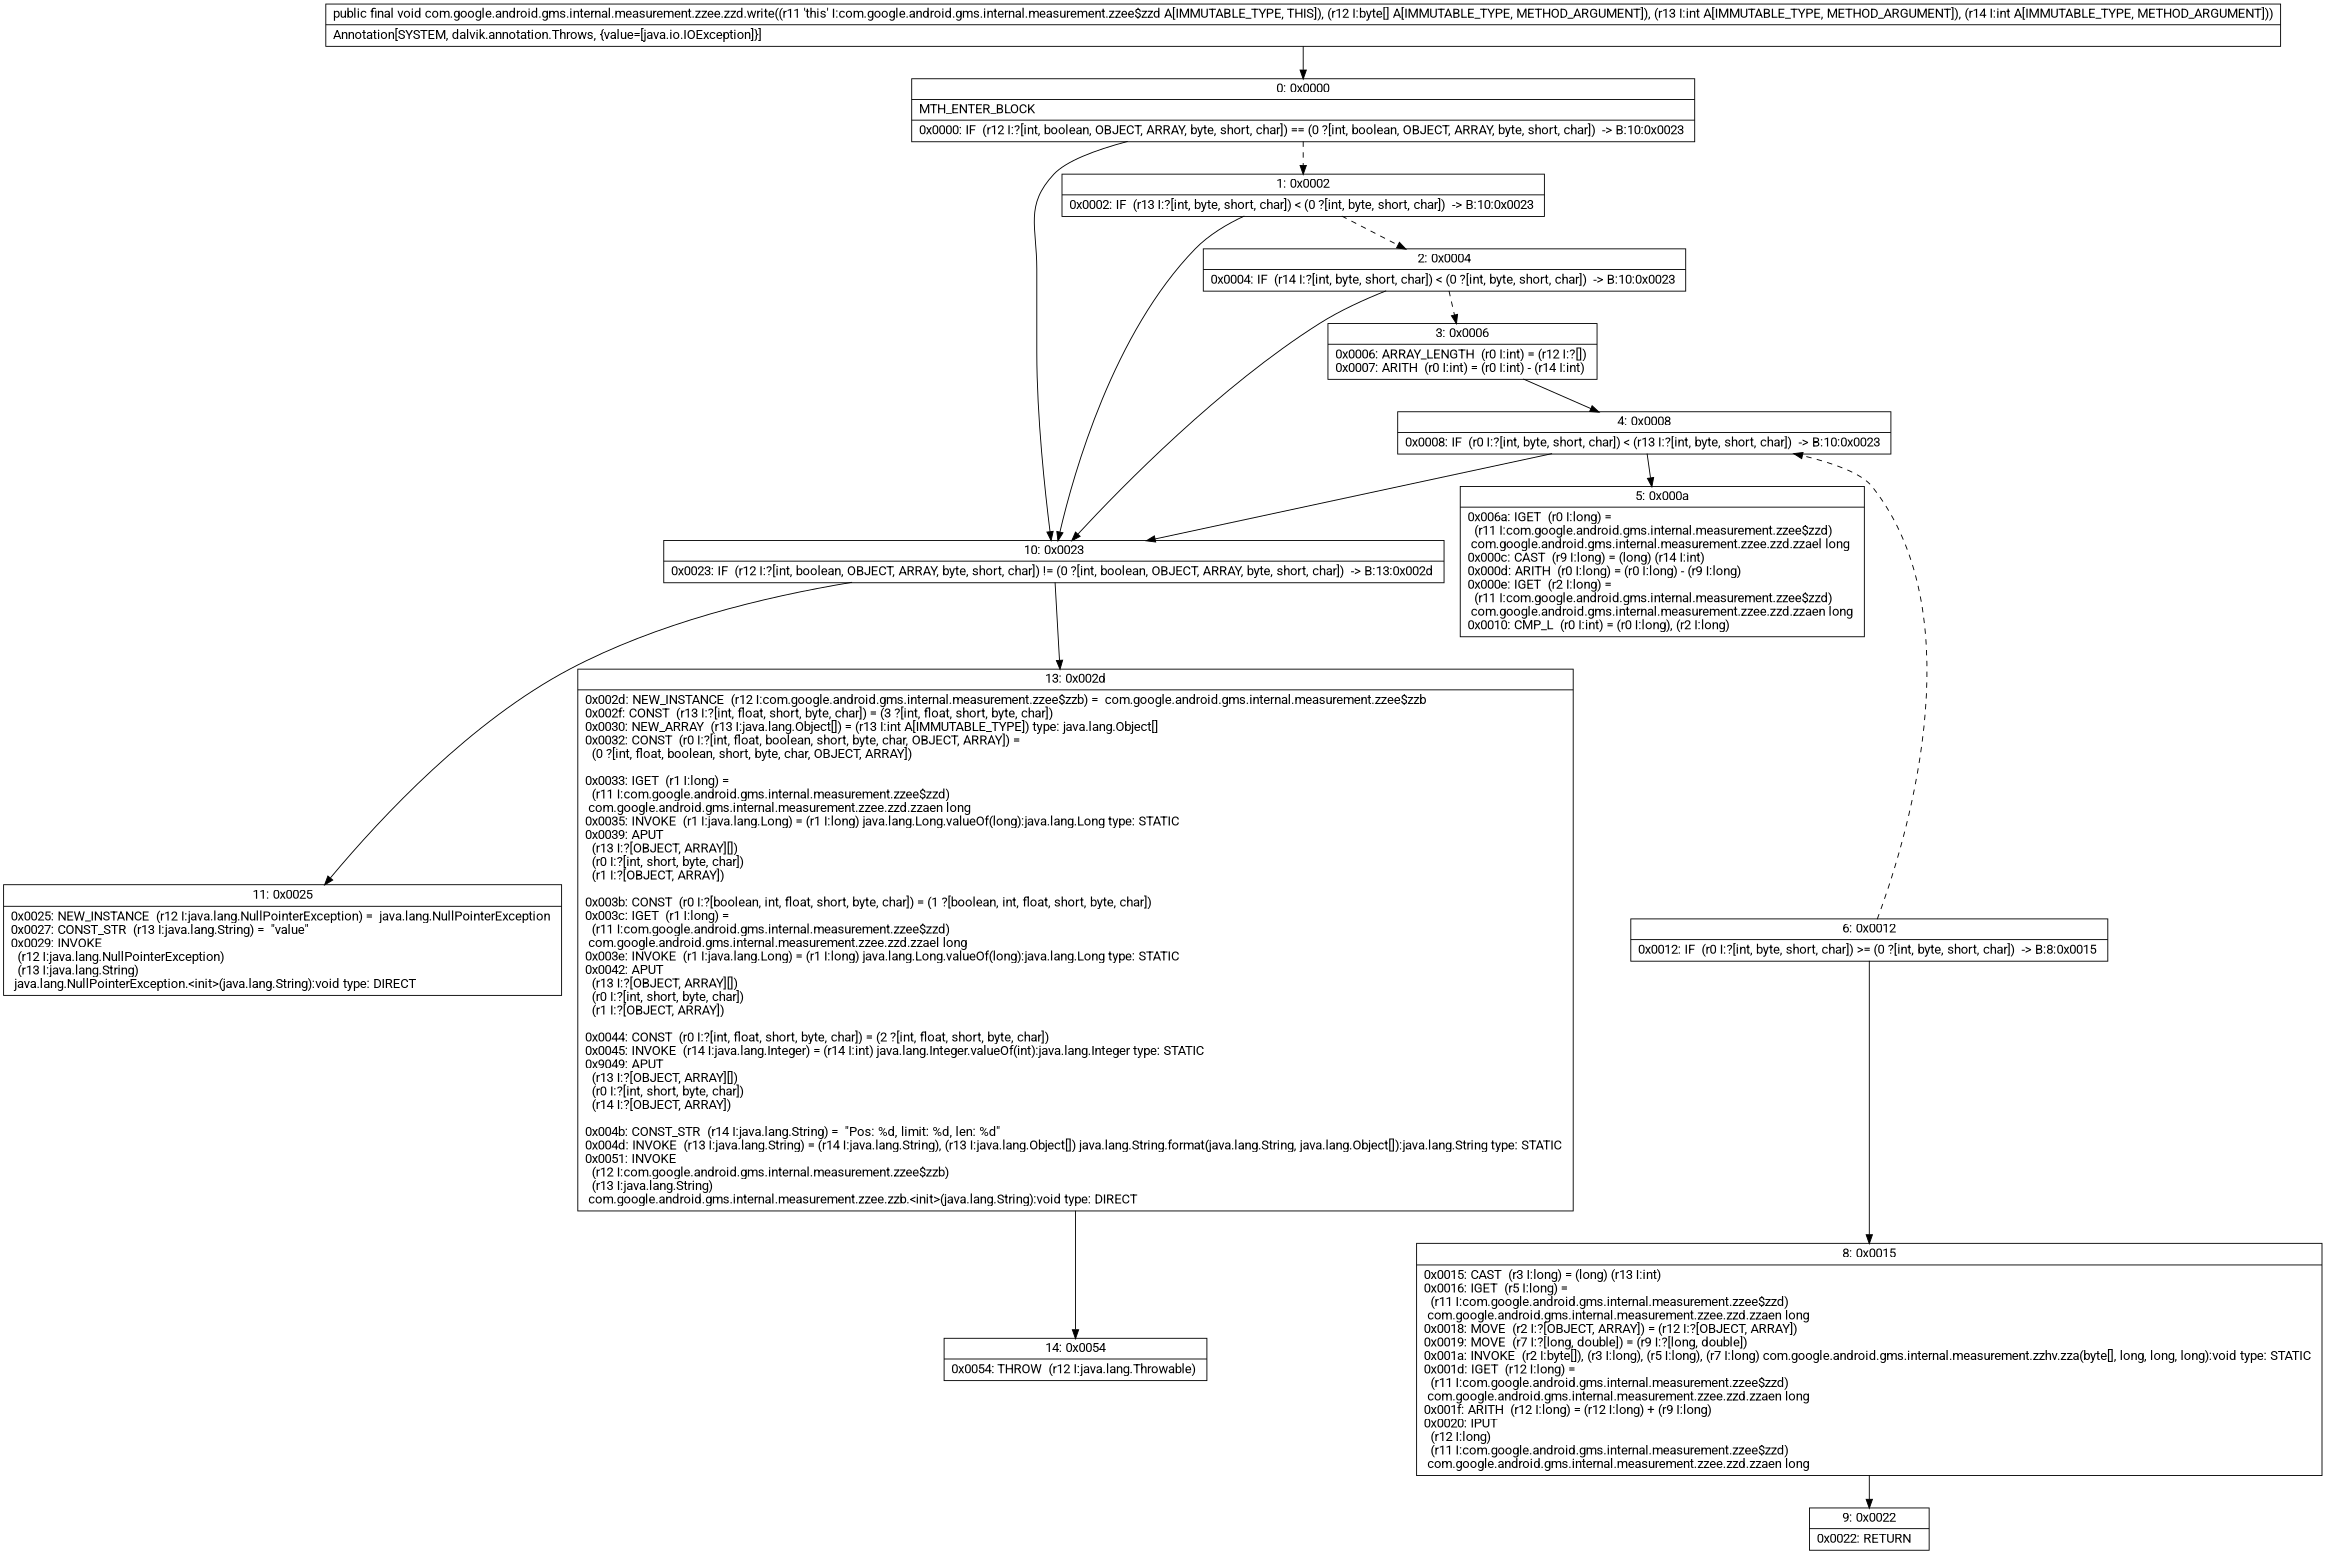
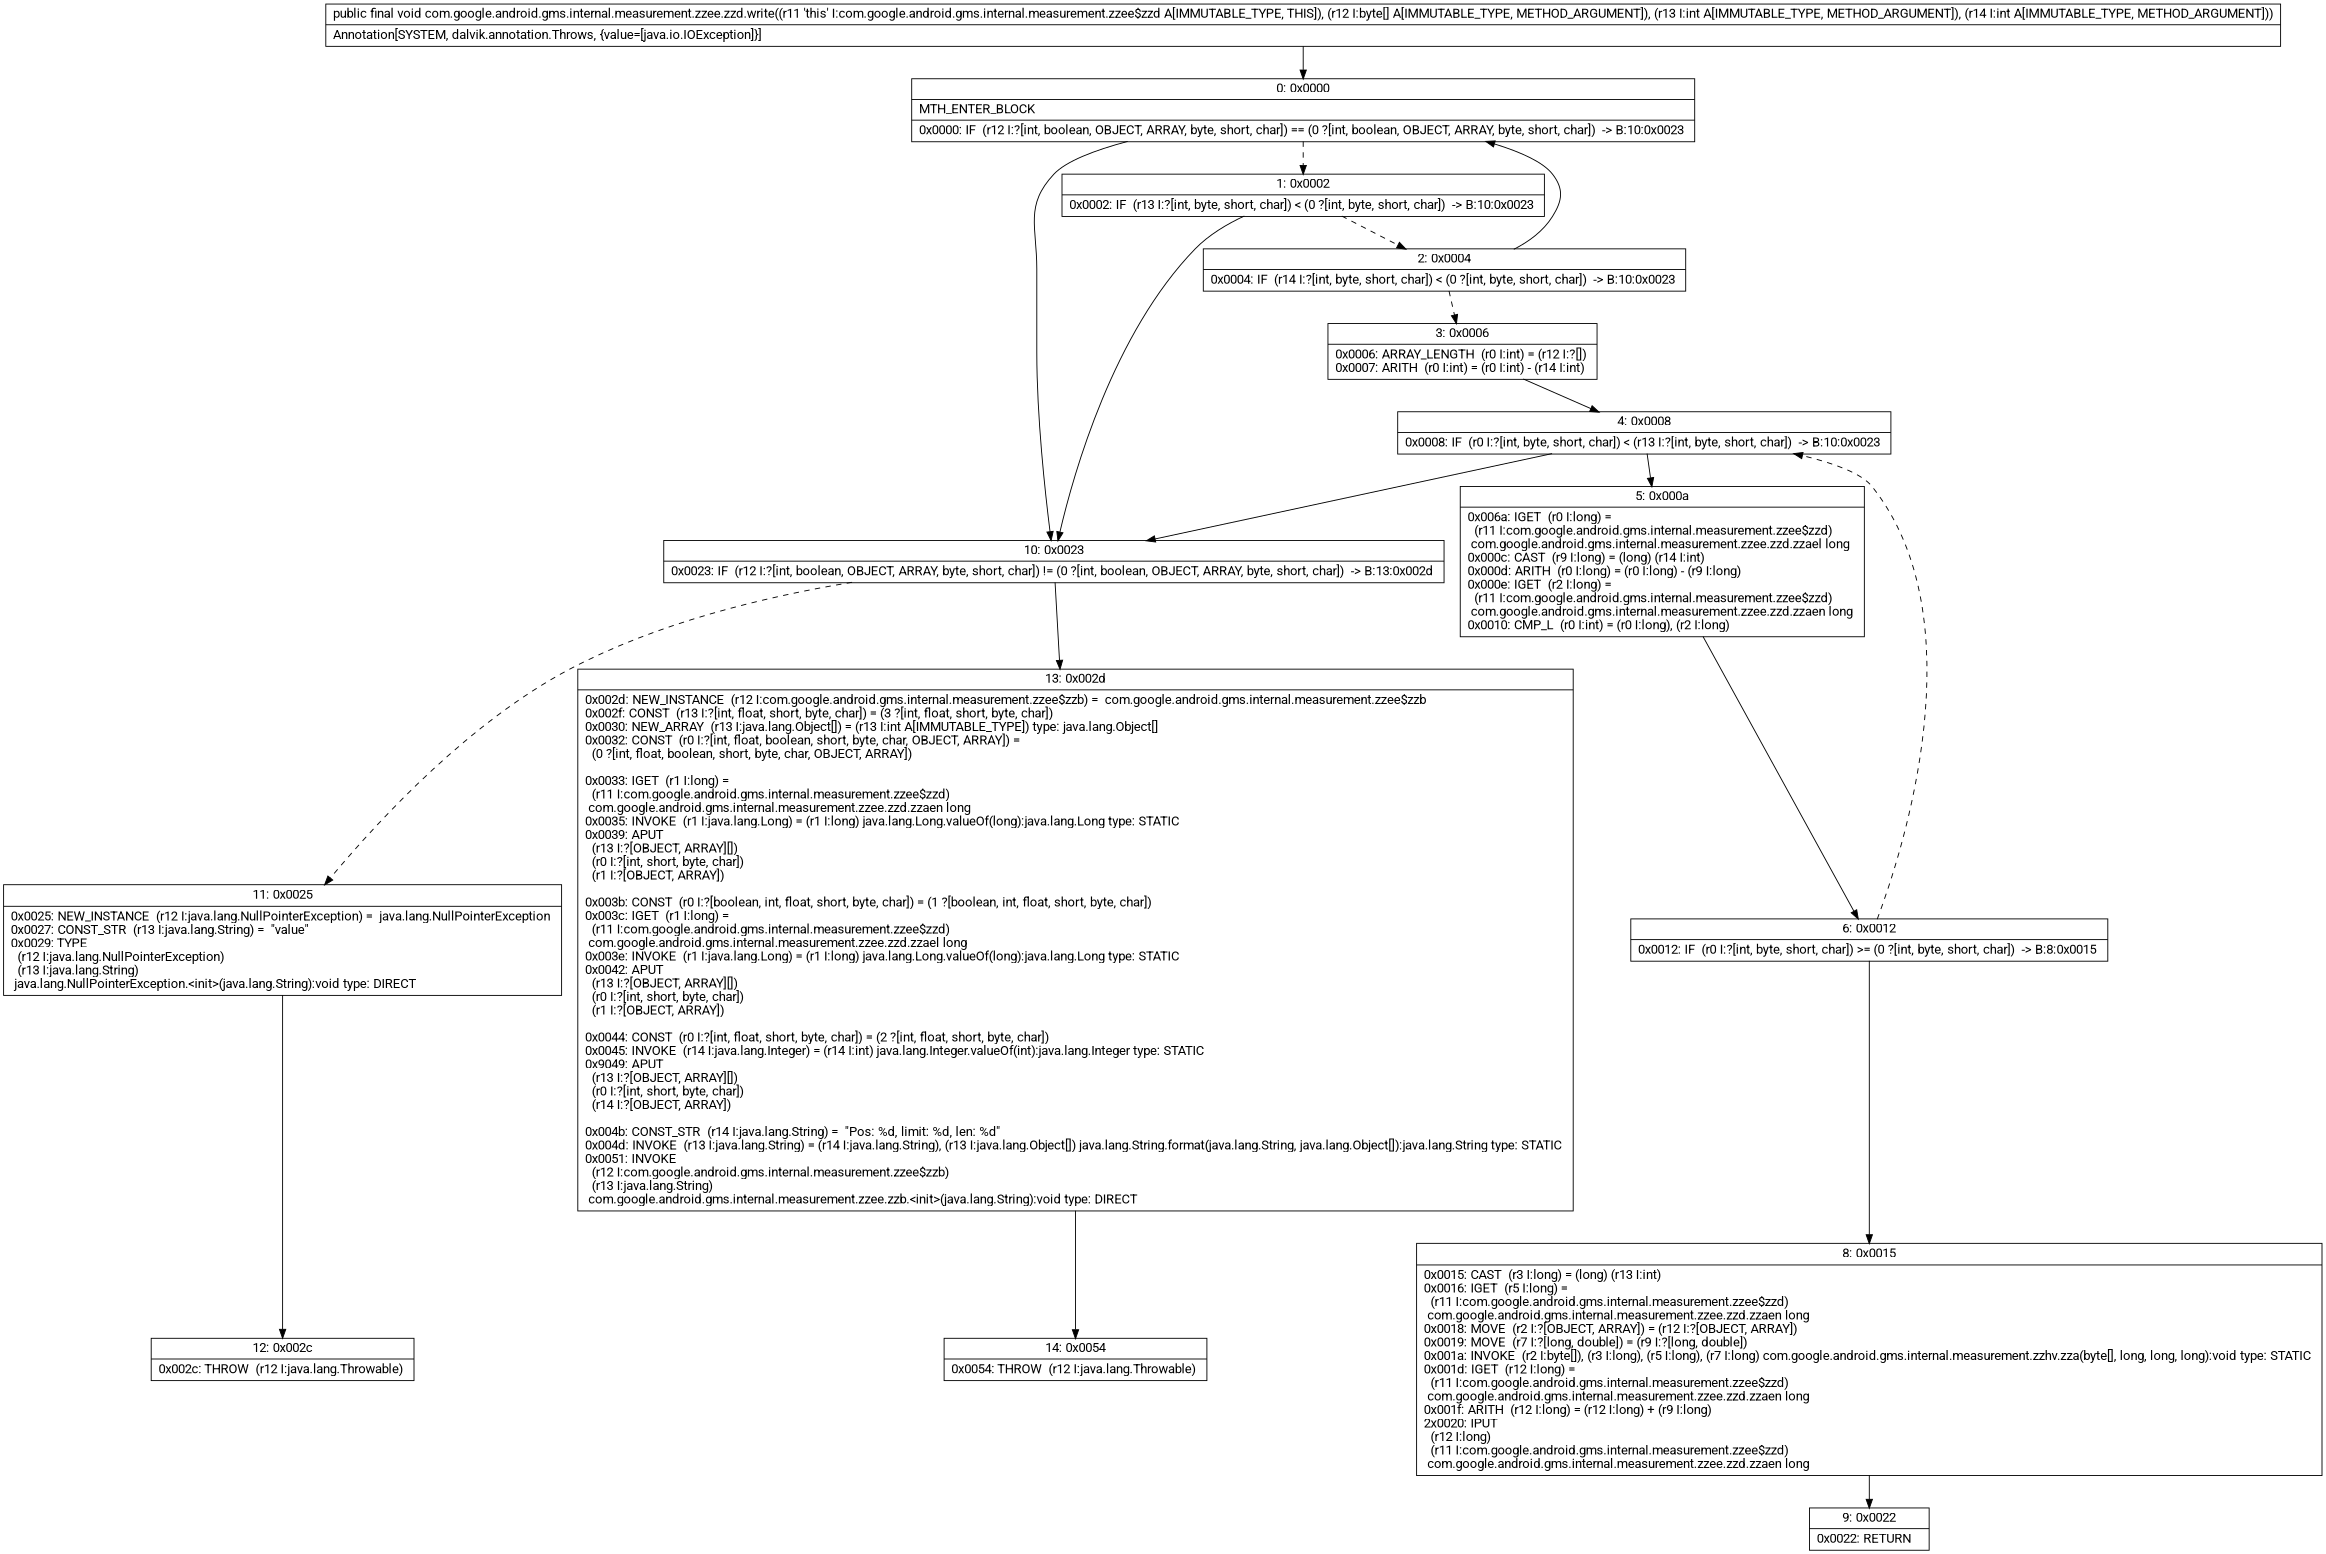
  digraph {
    fontname=Roboto
    node [fontname=Roboto shape=record]
    edge [fontname=Roboto]
    n1 [label="{0\:\ 0x0000|MTH_ENTER_BLOCK\l|0x0000: IF  (r12 I:?[int, boolean, OBJECT, ARRAY, byte, short, char]) == (0 ?[int, boolean, OBJECT, ARRAY, byte, short, char])  \-\> B:10:0x0023 \l}"]
    n2 [label="{1\:\ 0x0002|0x0002: IF  (r13 I:?[int, byte, short, char]) \< (0 ?[int, byte, short, char])  \-\> B:10:0x0023 \l}"]
    n3 [label="{10\:\ 0x0023|0x0023: IF  (r12 I:?[int, boolean, OBJECT, ARRAY, byte, short, char]) != (0 ?[int, boolean, OBJECT, ARRAY, byte, short, char])  \-\> B:13:0x002d \l}"]
    n4 [label="{2\:\ 0x0004|0x0004: IF  (r14 I:?[int, byte, short, char]) \< (0 ?[int, byte, short, char])  \-\> B:10:0x0023 \l}"]
-   n5 [label="{11\:\ 0x0025|0x0025: NEW_INSTANCE  (r12 I:java.lang.NullPointerException) =  java.lang.NullPointerException \l0x0027: CONST_STR  (r13 I:java.lang.String) =  \"value\" \l0x0029: INVOKE  \l  (r12 I:java.lang.NullPointerException)\l  (r13 I:java.lang.String)\l java.lang.NullPointerException.\<init\>(java.lang.String):void type: DIRECT \l}"]
+   n5 [label="{11\:\ 0x0025|0x0025: NEW_INSTANCE  (r12 I:java.lang.NullPointerException) =  java.lang.NullPointerException \l0x0027: CONST_STR  (r13 I:java.lang.String) =  \"value\" \l0x0029: TYPE  \l  (r12 I:java.lang.NullPointerException)\l  (r13 I:java.lang.String)\l java.lang.NullPointerException.\<init\>(java.lang.String):void type: DIRECT \l}"]
    n6 [label="{13\:\ 0x002d|0x002d: NEW_INSTANCE  (r12 I:com.google.android.gms.internal.measurement.zzee$zzb) =  com.google.android.gms.internal.measurement.zzee$zzb \l0x002f: CONST  (r13 I:?[int, float, short, byte, char]) = (3 ?[int, float, short, byte, char]) \l0x0030: NEW_ARRAY  (r13 I:java.lang.Object[]) = (r13 I:int A[IMMUTABLE_TYPE]) type: java.lang.Object[] \l0x0032: CONST  (r0 I:?[int, float, boolean, short, byte, char, OBJECT, ARRAY]) = \l  (0 ?[int, float, boolean, short, byte, char, OBJECT, ARRAY])\l \l0x0033: IGET  (r1 I:long) = \l  (r11 I:com.google.android.gms.internal.measurement.zzee$zzd)\l com.google.android.gms.internal.measurement.zzee.zzd.zzaen long \l0x0035: INVOKE  (r1 I:java.lang.Long) = (r1 I:long) java.lang.Long.valueOf(long):java.lang.Long type: STATIC \l0x0039: APUT  \l  (r13 I:?[OBJECT, ARRAY][])\l  (r0 I:?[int, short, byte, char])\l  (r1 I:?[OBJECT, ARRAY])\l \l0x003b: CONST  (r0 I:?[boolean, int, float, short, byte, char]) = (1 ?[boolean, int, float, short, byte, char]) \l0x003c: IGET  (r1 I:long) = \l  (r11 I:com.google.android.gms.internal.measurement.zzee$zzd)\l com.google.android.gms.internal.measurement.zzee.zzd.zzael long \l0x003e: INVOKE  (r1 I:java.lang.Long) = (r1 I:long) java.lang.Long.valueOf(long):java.lang.Long type: STATIC \l0x0042: APUT  \l  (r13 I:?[OBJECT, ARRAY][])\l  (r0 I:?[int, short, byte, char])\l  (r1 I:?[OBJECT, ARRAY])\l \l0x0044: CONST  (r0 I:?[int, float, short, byte, char]) = (2 ?[int, float, short, byte, char]) \l0x0045: INVOKE  (r14 I:java.lang.Integer) = (r14 I:int) java.lang.Integer.valueOf(int):java.lang.Integer type: STATIC \l0x9049: APUT  \l  (r13 I:?[OBJECT, ARRAY][])\l  (r0 I:?[int, short, byte, char])\l  (r14 I:?[OBJECT, ARRAY])\l \l0x004b: CONST_STR  (r14 I:java.lang.String) =  \"Pos: %d, limit: %d, len: %d\" \l0x004d: INVOKE  (r13 I:java.lang.String) = (r14 I:java.lang.String), (r13 I:java.lang.Object[]) java.lang.String.format(java.lang.String, java.lang.Object[]):java.lang.String type: STATIC \l0x0051: INVOKE  \l  (r12 I:com.google.android.gms.internal.measurement.zzee$zzb)\l  (r13 I:java.lang.String)\l com.google.android.gms.internal.measurement.zzee.zzb.\<init\>(java.lang.String):void type: DIRECT \l}"]
    n7 [label="{3\:\ 0x0006|0x0006: ARRAY_LENGTH  (r0 I:int) = (r12 I:?[]) \l0x0007: ARITH  (r0 I:int) = (r0 I:int) \- (r14 I:int) \l}"]
    n8 [label="{4\:\ 0x0008|0x0008: IF  (r0 I:?[int, byte, short, char]) \< (r13 I:?[int, byte, short, char])  \-\> B:10:0x0023 \l}"]
    n9 [label="{5\:\ 0x000a|0x006a: IGET  (r0 I:long) = \l  (r11 I:com.google.android.gms.internal.measurement.zzee$zzd)\l com.google.android.gms.internal.measurement.zzee.zzd.zzael long \l0x000c: CAST  (r9 I:long) = (long) (r14 I:int) \l0x000d: ARITH  (r0 I:long) = (r0 I:long) \- (r9 I:long) \l0x000e: IGET  (r2 I:long) = \l  (r11 I:com.google.android.gms.internal.measurement.zzee$zzd)\l com.google.android.gms.internal.measurement.zzee.zzd.zzaen long \l0x0010: CMP_L  (r0 I:int) = (r0 I:long), (r2 I:long) \l}"]
    n10 [label="{6\:\ 0x0012|0x0012: IF  (r0 I:?[int, byte, short, char]) \>= (0 ?[int, byte, short, char])  \-\> B:8:0x0015 \l}"]
-   n11 [label="{8\:\ 0x0015|0x0015: CAST  (r3 I:long) = (long) (r13 I:int) \l0x0016: IGET  (r5 I:long) = \l  (r11 I:com.google.android.gms.internal.measurement.zzee$zzd)\l com.google.android.gms.internal.measurement.zzee.zzd.zzaen long \l0x0018: MOVE  (r2 I:?[OBJECT, ARRAY]) = (r12 I:?[OBJECT, ARRAY]) \l0x0019: MOVE  (r7 I:?[long, double]) = (r9 I:?[long, double]) \l0x001a: INVOKE  (r2 I:byte[]), (r3 I:long), (r5 I:long), (r7 I:long) com.google.android.gms.internal.measurement.zzhv.zza(byte[], long, long, long):void type: STATIC \l0x001d: IGET  (r12 I:long) = \l  (r11 I:com.google.android.gms.internal.measurement.zzee$zzd)\l com.google.android.gms.internal.measurement.zzee.zzd.zzaen long \l0x001f: ARITH  (r12 I:long) = (r12 I:long) + (r9 I:long) \l0x0020: IPUT  \l  (r12 I:long)\l  (r11 I:com.google.android.gms.internal.measurement.zzee$zzd)\l com.google.android.gms.internal.measurement.zzee.zzd.zzaen long \l}"]
+   n11 [label="{8\:\ 0x0015|0x0015: CAST  (r3 I:long) = (long) (r13 I:int) \l0x0016: IGET  (r5 I:long) = \l  (r11 I:com.google.android.gms.internal.measurement.zzee$zzd)\l com.google.android.gms.internal.measurement.zzee.zzd.zzaen long \l0x0018: MOVE  (r2 I:?[OBJECT, ARRAY]) = (r12 I:?[OBJECT, ARRAY]) \l0x0019: MOVE  (r7 I:?[long, double]) = (r9 I:?[long, double]) \l0x001a: INVOKE  (r2 I:byte[]), (r3 I:long), (r5 I:long), (r7 I:long) com.google.android.gms.internal.measurement.zzhv.zza(byte[], long, long, long):void type: STATIC \l0x001d: IGET  (r12 I:long) = \l  (r11 I:com.google.android.gms.internal.measurement.zzee$zzd)\l com.google.android.gms.internal.measurement.zzee.zzd.zzaen long \l0x001f: ARITH  (r12 I:long) = (r12 I:long) + (r9 I:long) \l2x0020: IPUT  \l  (r12 I:long)\l  (r11 I:com.google.android.gms.internal.measurement.zzee$zzd)\l com.google.android.gms.internal.measurement.zzee.zzd.zzaen long \l}"]
    n12 [label="{9\:\ 0x0022|0x0022: RETURN   \l}"]
+   n13 [label="{12\:\ 0x002c|0x002c: THROW  (r12 I:java.lang.Throwable) \l}"]
    n14 [label="{14\:\ 0x0054|0x0054: THROW  (r12 I:java.lang.Throwable) \l}"]
    n15 [label="{public final void com.google.android.gms.internal.measurement.zzee.zzd.write((r11 'this' I:com.google.android.gms.internal.measurement.zzee$zzd A[IMMUTABLE_TYPE, THIS]), (r12 I:byte[] A[IMMUTABLE_TYPE, METHOD_ARGUMENT]), (r13 I:int A[IMMUTABLE_TYPE, METHOD_ARGUMENT]), (r14 I:int A[IMMUTABLE_TYPE, METHOD_ARGUMENT]))  | Annotation[SYSTEM, dalvik.annotation.Throws, \{value=[java.io.IOException]\}]\l}"]
    n1 -> n2 [style=dashed]
    n1 -> n3
    n2 -> n3
    n2 -> n4 [style=dashed]
-   n3 -> n5 [style=solid]
+   n3 -> n5 [style=dashed]
    n3 -> n6
-   n4 -> n3
+   n4 -> n1
    n4 -> n7 [style=dashed]
+   n5 -> n13
    n6 -> n14
    n7 -> n8
    n8 -> n3
    n8 -> n9 [style=solid]
+   n9 -> n10
    n10 -> n8 [style=dashed]
    n10 -> n11
    n11 -> n12
    n15 -> n1
  }
